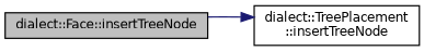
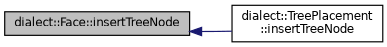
  digraph {
    rankdir=LR
    node [color=black fontname=Helvetica fontsize=10 shape=record style=filled]
    n1 [fillcolor=grey75 fontcolor=black height=0.2 label="dialect::Face::insertTreeNode" width=0.4]
    n2 [fillcolor=white height=0.2 label="dialect::TreePlacement\l::insertTreeNode" width=0.4]
-   n2 -> n1 [color=midnightblue dir=back fontname=Helvetica fontsize=10 labelfontname=Helvetica labelfontsize=10 style=solid]
+   n1 -> n2 [color=midnightblue dir=back fontname=Helvetica fontsize=10 labelfontname=Helvetica labelfontsize=10 style=solid]
  }
